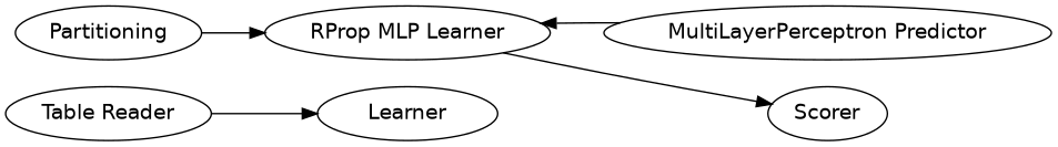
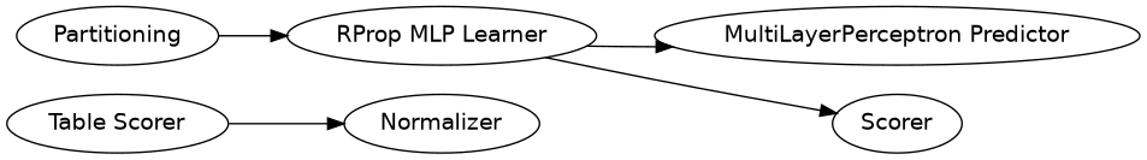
  digraph {
    fontname="DejaVu Sans"
    rankdir=LR
    node [fontname="DejaVu Sans"]
    edge [fontname="DejaVu Sans"]
-   n1 [label="Table Reader"]
-   n2 [label=Learner]
+   n1 [label="Table Scorer"]
+   n2 [label=Normalizer]
    n3 [label=Partitioning]
    n4 [label="RProp MLP Learner"]
    n5 [label="MultiLayerPerceptron Predictor"]
    n6 [label=Scorer]
    n1 -> n2
    n3 -> n4
-   n5 -> n4
+   n4 -> n5
    n4 -> n6
  }
